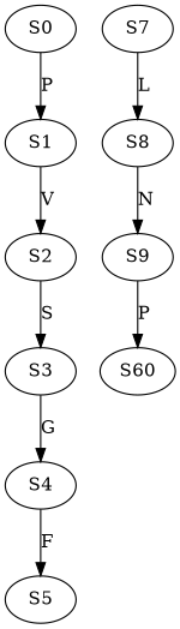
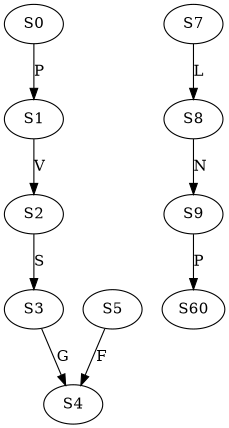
  strict digraph {
    S0
    S1
    S2
    S3
    S4
    S5
    S7
    S8
    S9
    n10 [label=S60]
    S0 -> S1 [label=P]
    S1 -> S2 [label=V]
    S2 -> S3 [label=S]
    S3 -> S4 [label=G]
-   S4 -> S5 [label=F]
+   S5 -> S4 [label=F]
    S7 -> S8 [label=L]
    S8 -> S9 [label=N]
    S9 -> n10 [label=P]
  }
